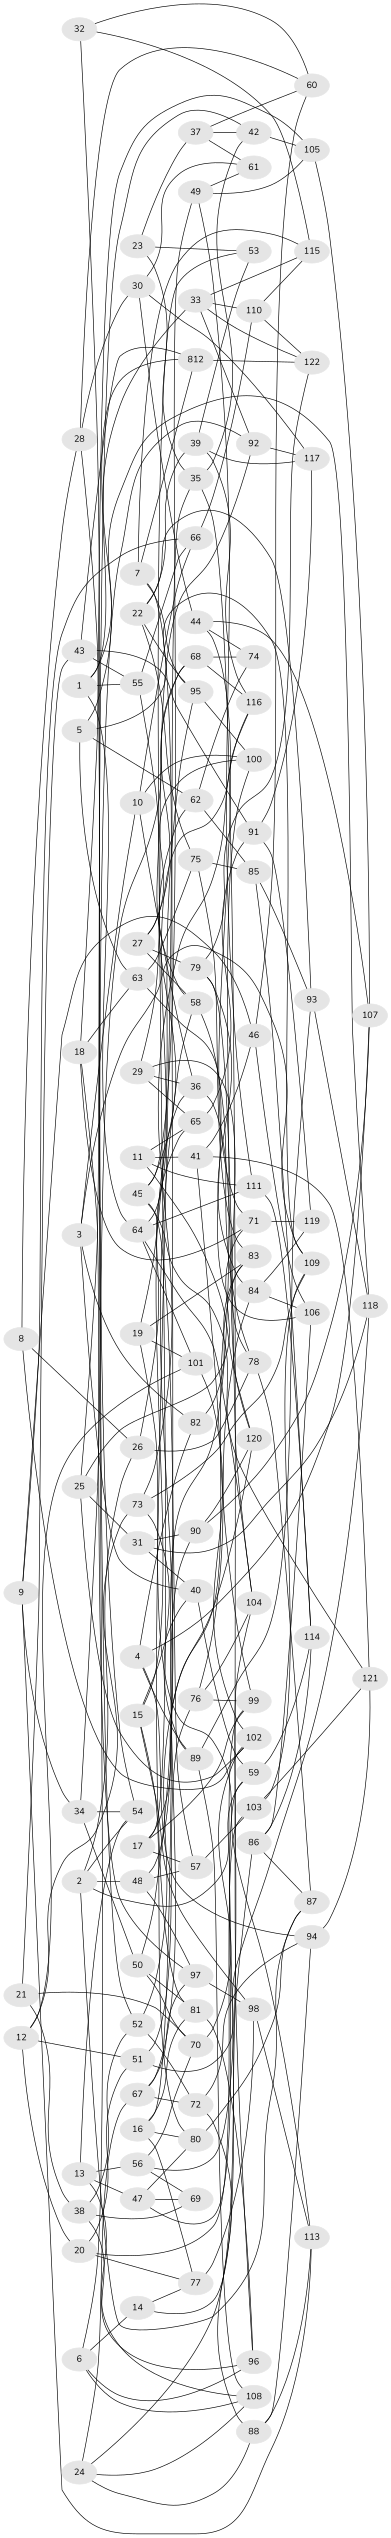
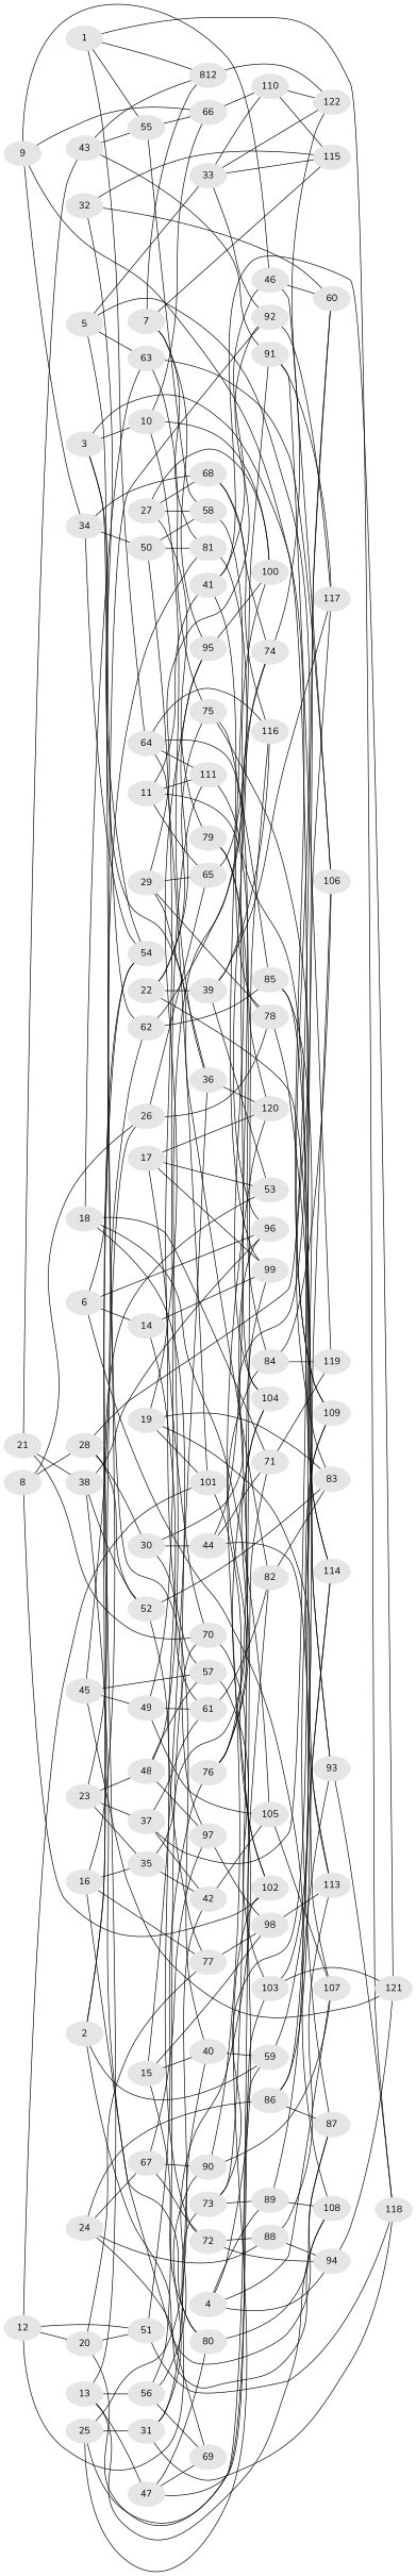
  graph {
    fontname=Nunito
    rankdir=LR
    node [color=gray90 fontname=Nunito style=filled]
    edge [fontname=Nunito]
    1
    55
    64
    n4 [label=812]
    118
    66
    58
    111
    101
    116
    104
    122
    2
    26
    54
    59
    87
    65
    78
    114
    3
    10
    40
    82
    109
    36
    100
    83
    4
    89
    94
    107
    108
    93
    121
    5
    33
    62
    63
    92
    115
    110
    74
    85
    75
    106
    6
    14
    96
    77
    99
    117
    7
    81
    95
    8
    28
    102
    30
    52
    60
    9
    34
    46
    113
    68
    50
    120
    11
    41
    91
    12
    20
    51
    73
    103
    76
    13
    47
    56
    80
    69
    70
    98
    15
    16
    35
    42
    17
    53
    57
    18
    71
    97
    105
    119
    19
    21
    38
    43
    22
    39
    23
    37
    48
    61
    24
    67
    86
    88
    90
    72
    25
    31
    27
    79
    84
    44
    29
    32
    45
    49
    1 -- 55
    1 -- 64
    1 -- n4
    1 -- 118
    55 -- 66
    55 -- 58
    64 -- 111
    64 -- 101
    64 -- 116
    64 -- 104
    n4 -- 122
    66 -- 110
    58 -- 78
    111 -- 114
    101 -- 102
    2 -- 26
    2 -- 54
    2 -- 59
    2 -- 87
    26 -- 65
    26 -- 78
    59 -- 114
    65 -- 91
    78 -- 87
    3 -- 10
    3 -- 40
    3 -- 82
    3 -- 109
    10 -- 66
    10 -- 36
    10 -- 100
    40 -- 59
    82 -- 83
    36 -- 120
    4 -- 82
    4 -- 89
    4 -- 94
    4 -- 107
    89 -- 108
    89 -- 93
    94 -- 121
    93 -- 118
    5 -- 109
    5 -- 33
    5 -- 62
    5 -- 63
    33 -- 122
    33 -- 92
    33 -- 115
    33 -- 110
    62 -- 74
    62 -- 85
    63 -- 75
    63 -- 106
    92 -- 117
    110 -- 122
    110 -- 115
    85 -- 114
    85 -- 93
    75 -- 83
    75 -- 85
    6 -- 108
    6 -- 92
    6 -- 14
    6 -- 96
    14 -- 77
    14 -- 99
    77 -- 98
    7 -- n4
    7 -- 115
    7 -- 81
    7 -- 95
    81 -- 96
    95 -- 100
    8 -- 26
    8 -- 28
    8 -- 102
    28 -- 30
    28 -- 52
    28 -- 60
    30 -- 117
    30 -- 61
    30 -- 44
    52 -- 83
    52 -- 72
    9 -- 66
    9 -- 34
    9 -- 46
    9 -- 113
    34 -- 54
    34 -- 68
    34 -- 50
    46 -- 106
    46 -- 60
    68 -- 116
    68 -- 74
    50 -- 58
    50 -- 81
    50 -- 70
    11 -- 111
    11 -- 65
    11 -- 120
    11 -- 41
    41 -- 121
    41 -- 99
    41 -- 46
    91 -- 117
    91 -- 119
    12 -- 101
    12 -- 20
    12 -- 51
    12 -- 73
    20 -- 77
    20 -- 51
    20 -- 103
    51 -- 118
    51 -- 76
    73 -- 116
    73 -- 109
    73 -- 89
    103 -- 109
    103 -- 121
    76 -- 104
    76 -- 99
    76 -- 84
    13 -- 54
    13 -- 108
    13 -- 47
    13 -- 56
    47 -- 59
    47 -- 80
    47 -- 69
    56 -- 104
    56 -- 69
    56 -- 70
    80 -- 87
    70 -- 102
    98 -- 113
    15 -- 40
    15 -- 36
    15 -- 80
    15 -- 98
    16 -- 77
    16 -- 81
    16 -- 80
    16 -- 35
    35 -- 96
    35 -- 42
    42 -- 105
    17 -- 99
    17 -- 120
    17 -- 53
    17 -- 57
    57 -- 103
    18 -- 63
    18 -- 71
    18 -- 97
    18 -- 105
    71 -- 119
    97 -- 98
    105 -- 107
    19 -- 101
    19 -- 83
    19 -- 95
    19 -- 113
    21 -- 70
    21 -- 38
    21 -- 43
    38 -- 96
    38 -- 52
    38 -- 69
    43 -- 55
    43 -- n4
    43 -- 91
    22 -- 93
    22 -- 75
    22 -- 95
    22 -- 39
    39 -- 116
    39 -- 117
    39 -- 53
    23 -- 35
    23 -- 53
    23 -- 37
-   2 -- 48
+   23 -- 48
    37 -- 60
    37 -- 42
    37 -- 61
    48 -- 100
    48 -- 57
    48 -- 97
+   61 -- 82
    24 -- 108
    24 -- 67
    24 -- 86
    24 -- 88
    67 -- 97
    67 -- 90
    67 -- 72
    86 -- 87
    86 -- 114
    86 -- 106
    88 -- 94
    88 -- 113
    90 -- 107
    90 -- 120
    72 -- 94
    72 -- 88
    25 -- 102
    25 -- 42
    25 -- 71
    25 -- 31
    31 -- 118
    31 -- 40
    31 -- 90
    27 -- 58
    27 -- 100
    27 -- 68
    27 -- 79
    79 -- 104
-   79 -- 122
+   74 -- 122
    79 -- 84
    84 -- 106
    84 -- 119
    44 -- 107
    44 -- 74
    44 -- 71
    29 -- 65
    29 -- 78
    29 -- 36
    29 -- 92
    32 -- 54
    32 -- 115
    32 -- 60
    45 -- 121
    45 -- 62
    45 -- 57
    45 -- 49
    49 -- 111
    49 -- 105
    49 -- 61
  }
